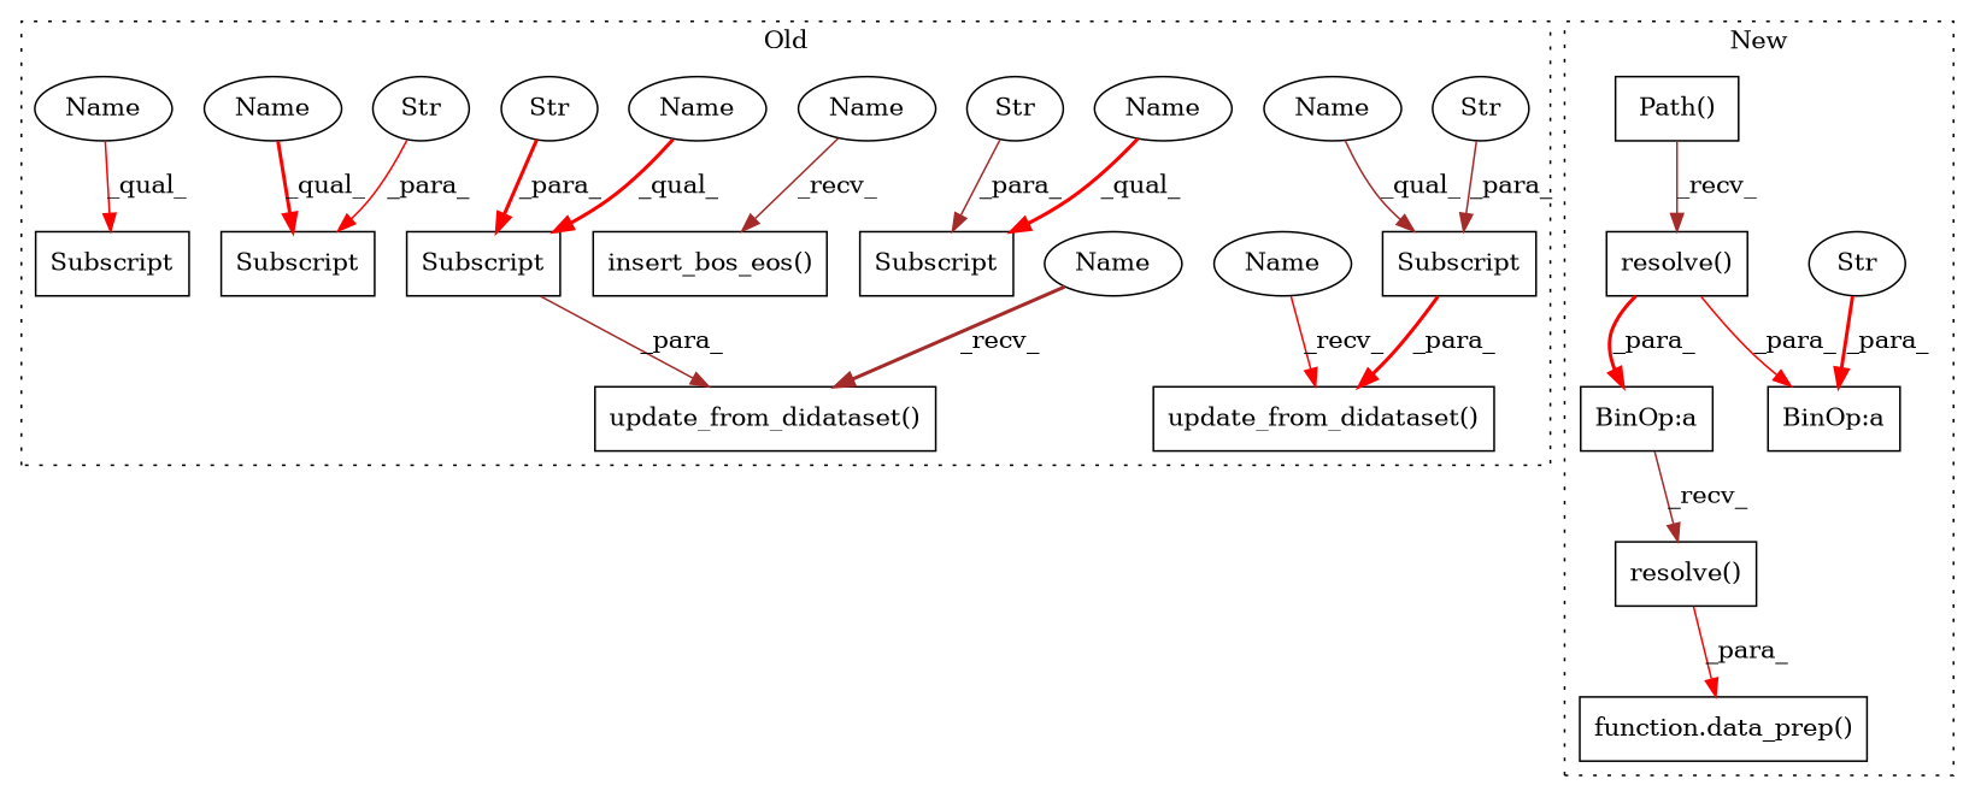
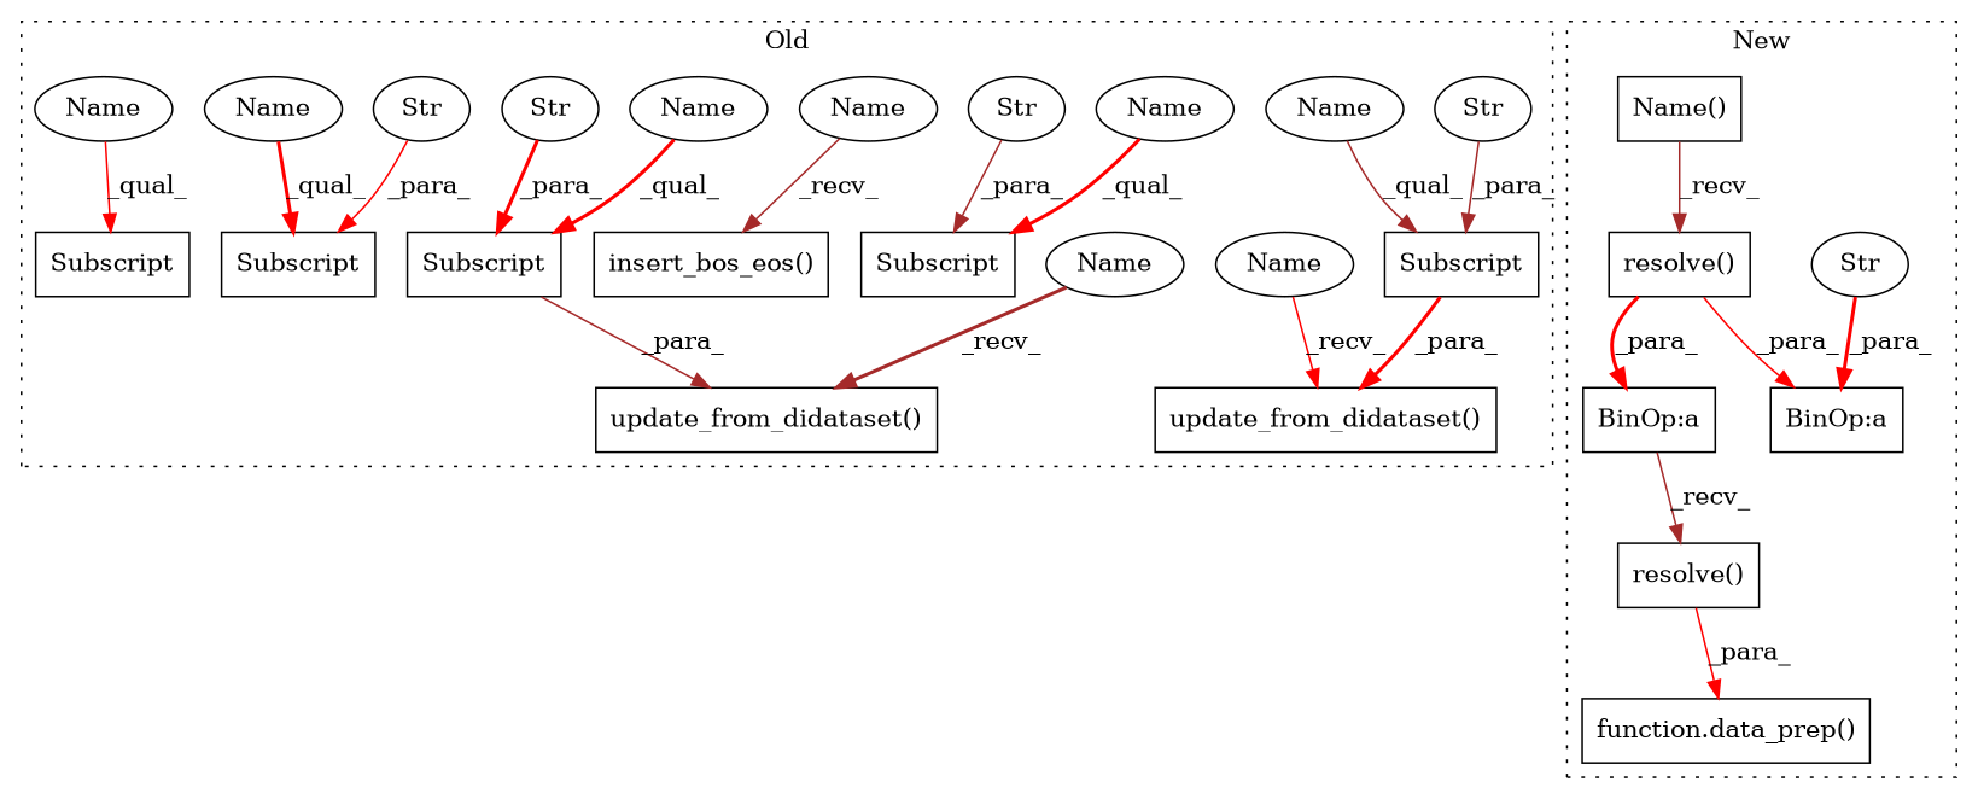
  digraph {
    node [a=87 l=7 s=3085 shape=box]
    edge [color=red style=solid]
    n1 [a=75 l=64 label="insert_bos_eos()"]
    n2 [a=75 l="45,50" label="update_from_didataset()" s="2843,2909"]
    n3 [a=63 l="21,0" label=Subscript s="2888,0"]
    n4 [a=63 l="21,0" label=Subscript s="3009,0"]
    n5 [a=66 l=12 label=Str s=3017 shape=ellipse]
    n6 [a=63 l="21,0" label=Subscript s="3464,0"]
    n7 [a=66 l=12 label=Str s=2896 shape=ellipse]
    n8 [a=66 l=12 label=Str s=3472 shape=ellipse]
    n9 [a=63 l="24,0" label=Subscript s="2814,0"]
    n10 [a=66 l=15 label=Str s=2822 shape=ellipse]
    n11 [a=63 l="21,0" label=Subscript s="3408,0"]
    n12 [a=75 l="45,50" label="update_from_didataset()" s="2964,3030"]
    n13 [l=13 label=Name shape=ellipse]
    n14 [l=13 label=Name s=2843 shape=ellipse]
    n15 [l=13 label=Name s=2964 shape=ellipse]
    n16 [label=Name s=2888 shape=ellipse]
    n17 [label=Name s=3464 shape=ellipse]
    n18 [label=Name s=2814 shape=ellipse]
    n19 [label=Name s=3009 shape=ellipse]
    n20 [label=Name s=3408 shape=ellipse]
    n21 [a=75 l=40 label="resolve()" s=5280]
    n22 [a=82 l=3 label="BinOp:a" s=5295]
    n23 [a=75 l=32 label="resolve()" s=5093]
    n24 [a=82 l=3 label="BinOp:a" s=5166]
    n25 [a=66 l=18 label=Str s=5169 shape=ellipse]
-   n26 [a=75 l="13,1" label="Path()" s="5093,5114"]
+   n26 [a=75 l="13,1" label="Name()" s="5093,5114"]
    n27 [a=75 l="10,1" label="function.data_prep()" s="5491,5521"]
    subgraph cluster_1 {
      label=Old
      style=dotted
      n1
      n2
      n3
      n4
      n5
      n6
      n7
      n8
      n9
      n10
      n11
      n12
      n13
      n14
      n15
      n16
      n17
      n18
      n19
      n20
    }
    subgraph cluster_2 {
      label=New
      style=dotted
      n21
      n22
      n23
      n24
      n25
      n26
      n27
    }
    n3 -> n2 [label=_para_ style=bold]
    n4 -> n12 [label=_para_ color=brown]
    n5 -> n4 [label=_para_ style=bold]
    n7 -> n3 [label=_para_ color=brown]
    n8 -> n6 [label=_para_ color=brown]
    n10 -> n9 [label=_para_]
    n13 -> n1 [label=_recv_ color=brown]
    n14 -> n2 [label=_recv_]
    n15 -> n12 [label=_recv_ color=brown style=bold]
    n16 -> n3 [label=_qual_ color=brown]
    n17 -> n6 [label=_qual_ style=bold]
    n18 -> n9 [label=_qual_ style=bold]
    n19 -> n4 [label=_qual_ style=bold]
    n20 -> n11 [label=_qual_]
    n21 -> n27 [label=_para_]
    n22 -> n21 [label=_recv_ color=brown]
    n23 -> n22 [label=_para_ style=bold]
    n23 -> n24 [label=_para_]
    n25 -> n24 [label=_para_ style=bold]
    n26 -> n23 [label=_recv_ color=brown]
  }
